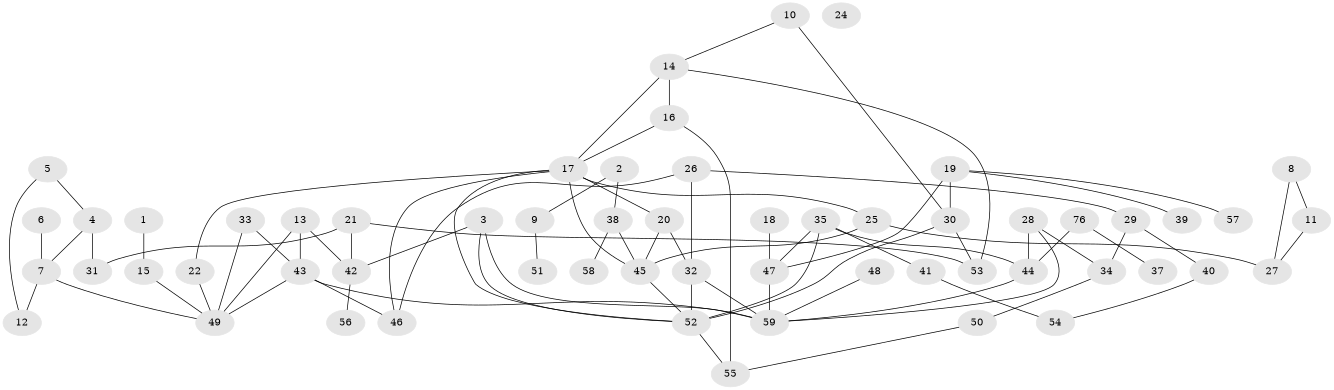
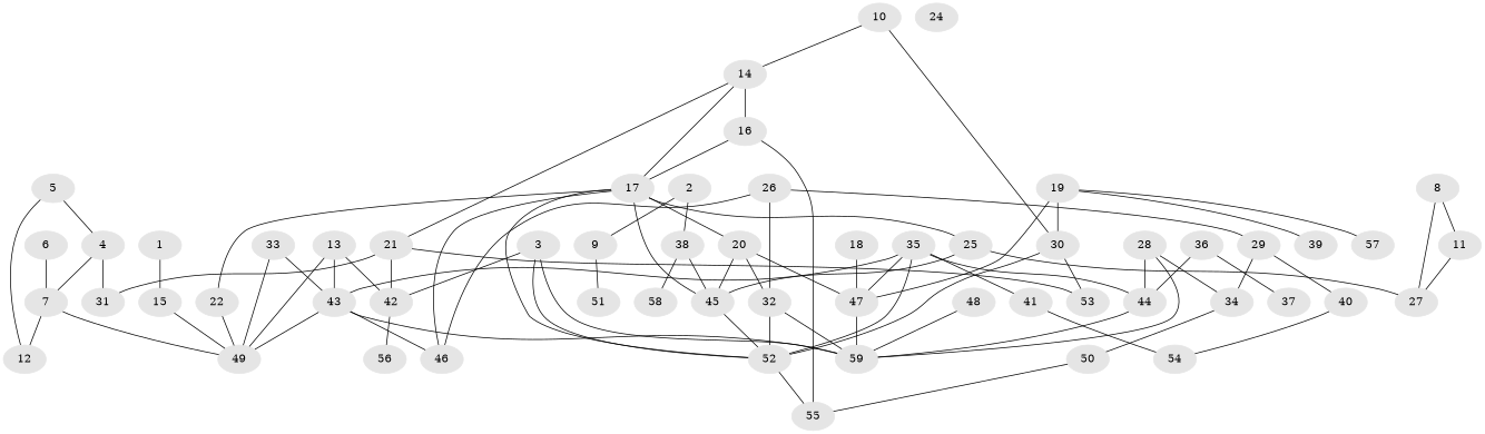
  graph {
    node [color=gray90 style=filled]
    1
    15
    49
    2
    9
    38
    3
    42
    52
    59
    51
    45
    58
    56
    55
    4
    7
    31
    12
    5
    6
    8
    11
    27
    10
    14
    30
    16
    17
    53
    13
    43
    46
    20
    22
    25
    47
    32
    18
    19
    39
    57
    21
    24
    26
    29
    34
    40
    28
    44
    50
    54
    33
    35
    41
-   36 [label=76]
+   36
    37
    48
    1 -- 15
    15 -- 49
    2 -- 9
    2 -- 38
    9 -- 51
    38 -- 45
    38 -- 58
    3 -- 42
    3 -- 52
    3 -- 59
    42 -- 56
    52 -- 55
    45 -- 52
    4 -- 7
    4 -- 31
    7 -- 49
    7 -- 12
    5 -- 4
    5 -- 12
    6 -- 7
    8 -- 11
    8 -- 27
    11 -- 27
    10 -- 14
    10 -- 30
    14 -- 16
    14 -- 17
-   14 -- 53
+   14 -- 21
    30 -- 52
    30 -- 53
    16 -- 55
    16 -- 17
    17 -- 52
    17 -- 45
    17 -- 46
    17 -- 20
    17 -- 22
    17 -- 25
    13 -- 49
    13 -- 42
    13 -- 43
    43 -- 49
    43 -- 59
    43 -- 46
    20 -- 45
+   20 -- 47
    20 -- 32
    22 -- 49
    25 -- 45
    25 -- 27
    47 -- 59
    32 -- 52
    32 -- 59
    18 -- 47
    19 -- 30
    19 -- 47
    19 -- 39
    19 -- 57
    21 -- 42
    21 -- 31
    21 -- 53
    26 -- 46
    26 -- 32
    26 -- 29
    29 -- 34
    29 -- 40
    34 -- 50
    40 -- 54
    28 -- 59
    28 -- 34
    28 -- 44
    44 -- 59
    50 -- 55
    33 -- 49
    33 -- 43
    35 -- 52
+   35 -- 43
    35 -- 47
    35 -- 44
    35 -- 41
    41 -- 54
    36 -- 44
    36 -- 37
    48 -- 59
  }
